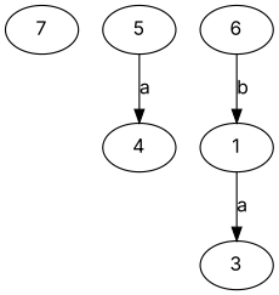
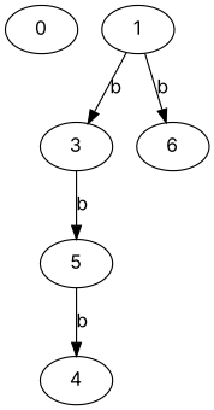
  strict digraph {
    fontname=Inter
    node [fontname=Inter]
    edge [fontname=Inter]
-   0 [label=7]
+   0
    n2 [label=5]
    3
    4
    1
    6
-   n2 -> 4 [label=a]
-   1 -> 3 [label=a]
-   6 -> 1 [label=b]
+   n2 -> 4 [label=b]
+   3 -> n2 [label=b]
+   1 -> 3 [label=b]
+   1 -> 6 [label=b]
  }
